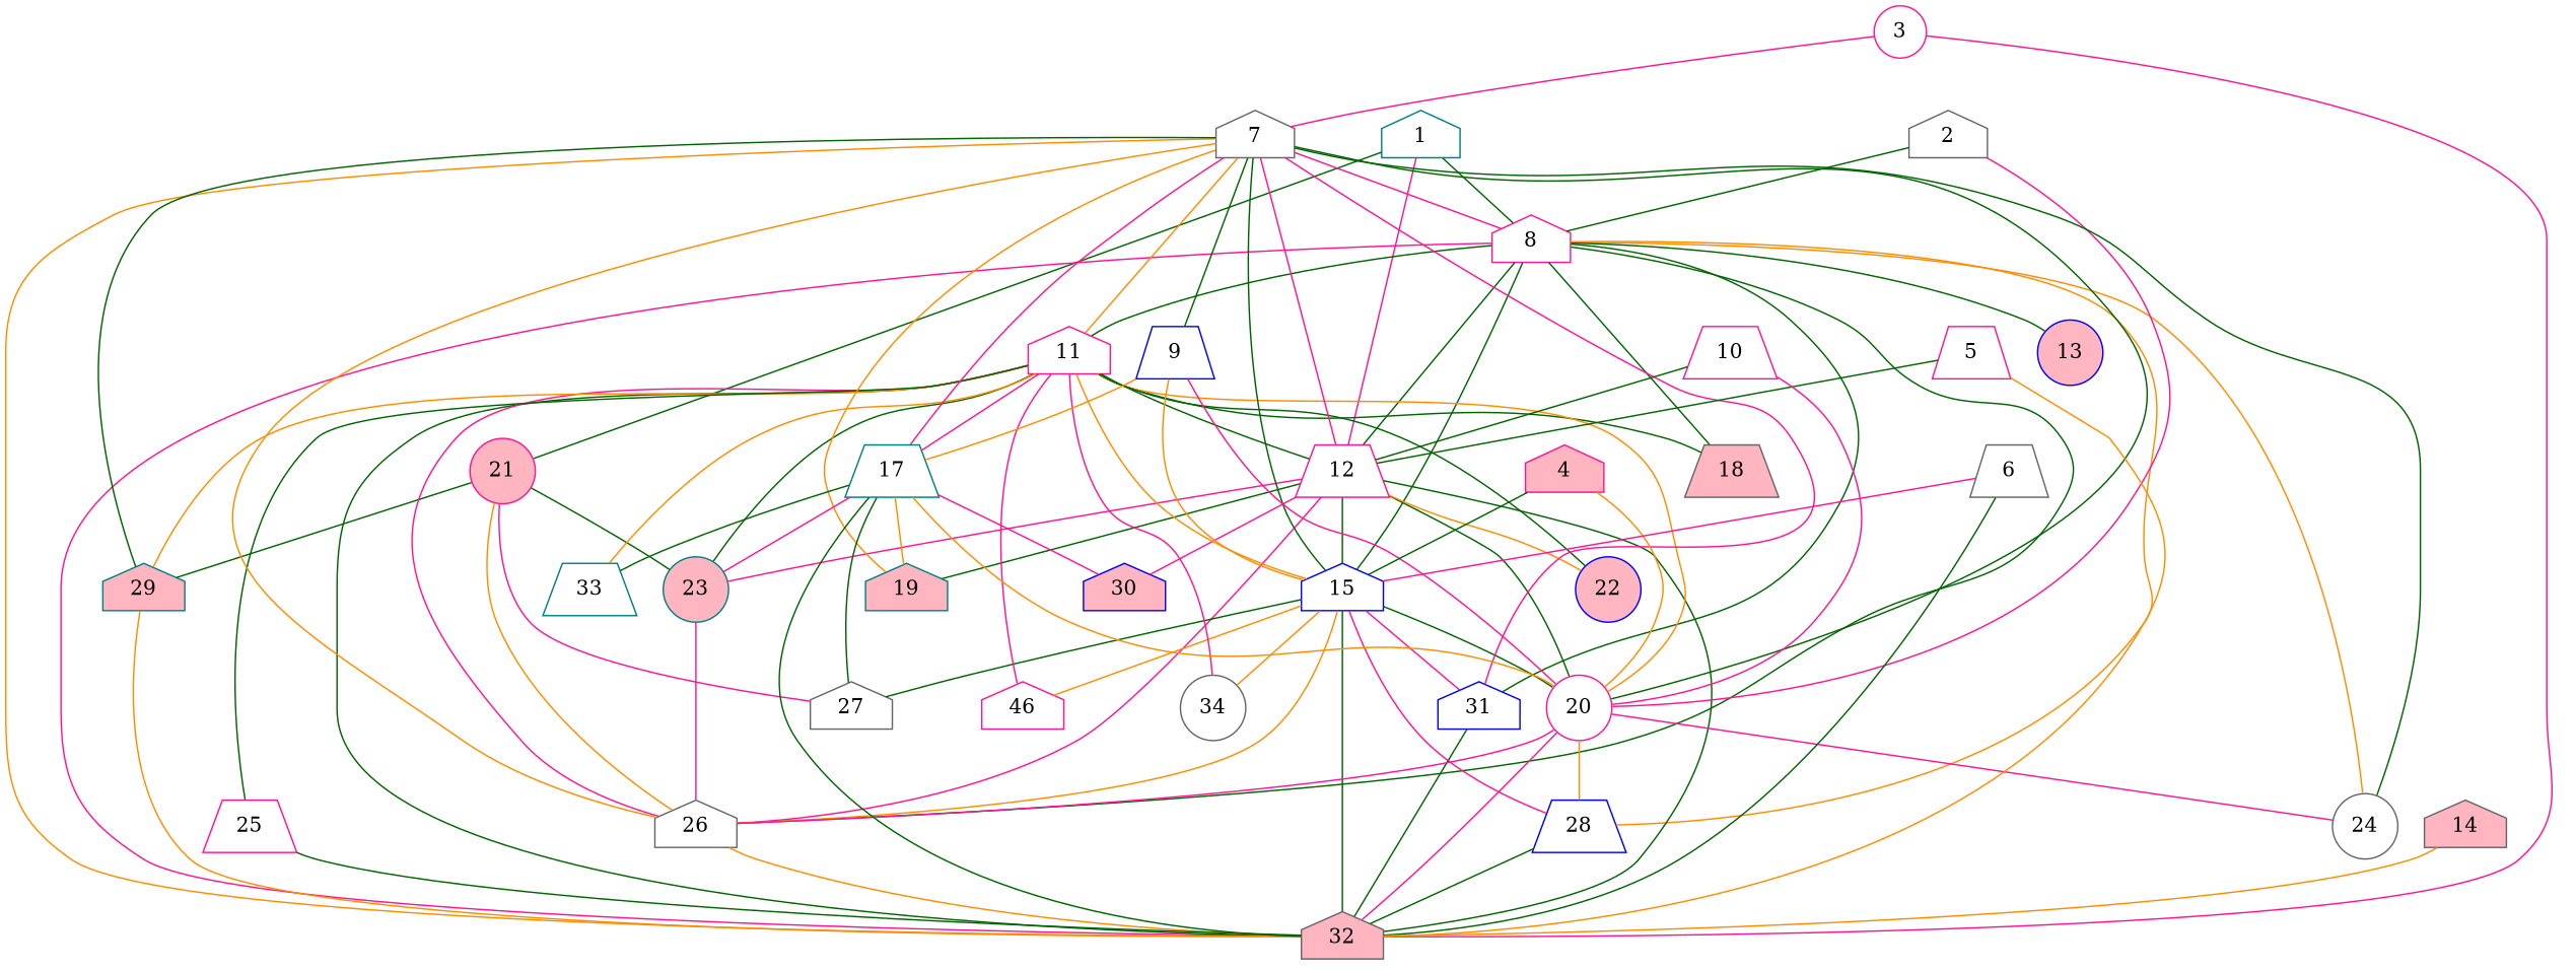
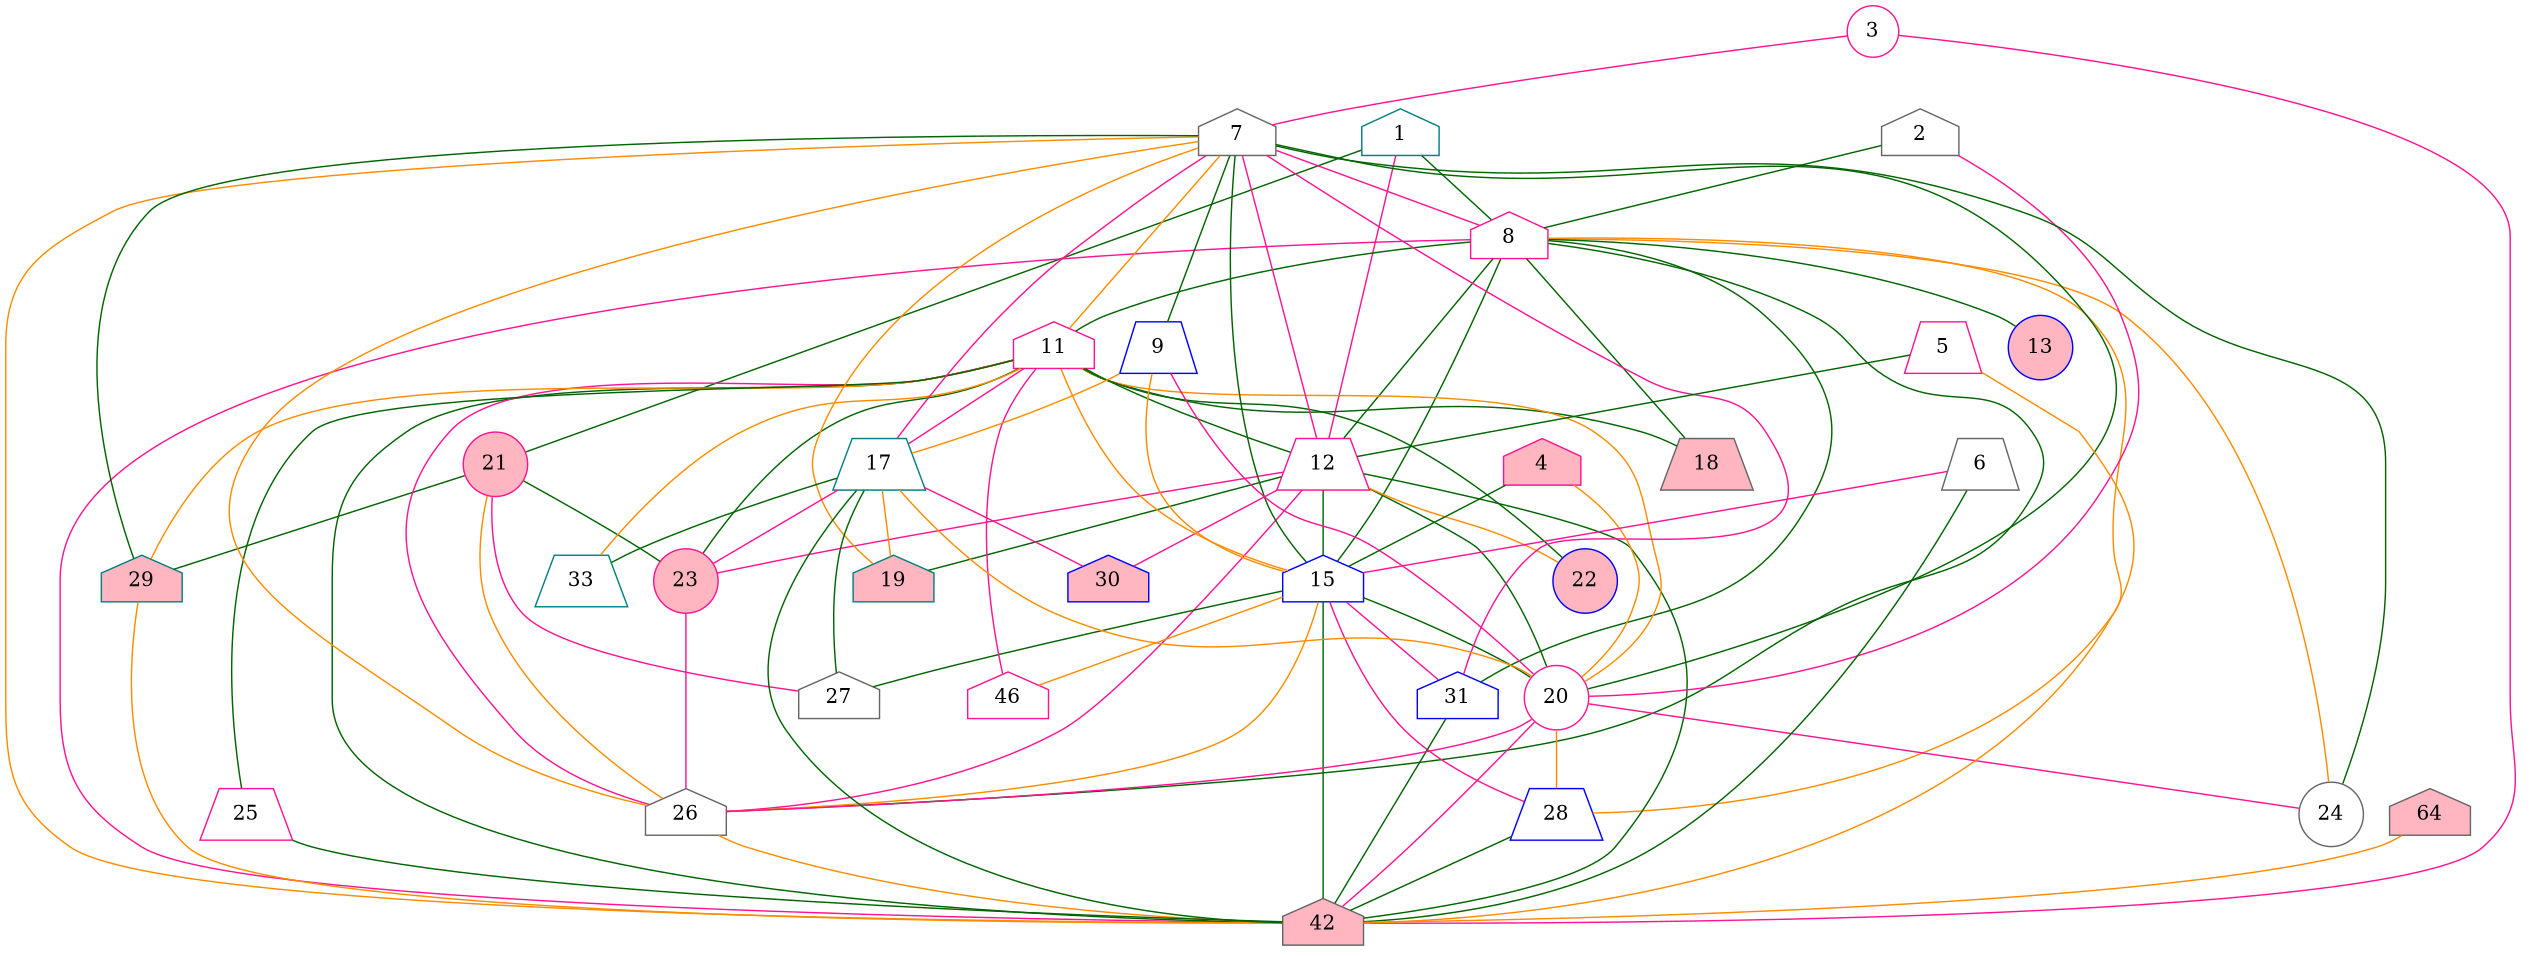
  graph {
    node [color=deeppink fillcolor=white shape=house style=filled]
    edge [color=darkgreen weight=1.0]
    1 [color=teal]
    8
    12 [shape=trapezium]
    21 [fillcolor=lightpink shape=circle]
-   32 [color=gray40 fillcolor=lightpink]
+   32 [color=gray40 fillcolor=lightpink label=42]
    15 [color=blue]
    11
    24 [color=gray40 shape=circle]
    26 [color=gray40]
    31 [color=blue]
    13 [color=blue fillcolor=lightpink shape=circle]
    18 [color=gray40 fillcolor=lightpink shape=trapezium]
    28 [color=blue shape=trapezium]
    20 [shape=circle]
    19 [color=teal fillcolor=lightpink]
    22 [color=blue fillcolor=lightpink shape=circle]
-   23 [color=teal fillcolor=lightpink shape=circle]
+   23 [fillcolor=lightpink shape=circle]
    30 [color=blue fillcolor=lightpink]
    29 [color=teal fillcolor=lightpink]
    27 [color=gray40]
    2 [color=gray40]
    3 [shape=circle]
    7 [color=gray40]
    9 [color=blue shape=trapezium]
    17 [color=teal shape=trapezium]
    4 [fillcolor=lightpink]
    n27 [label=46]
-   34 [color=gray40 shape=circle]
    5 [shape=trapezium]
    6 [color=gray40 shape=trapezium]
    25 [shape=trapezium]
    33 [color=teal shape=trapezium]
-   14 [color=gray40 fillcolor=lightpink]
-   10 [shape=trapezium]
+   14 [color=gray40 fillcolor=lightpink label=64]
    1 -- 8
    1 -- 12 [color=deeppink]
    1 -- 21
    8 -- 12
    8 -- 32 [color=deeppink]
    8 -- 15 [weight=3.0]
    8 -- 11 [weight=2.0]
    8 -- 24 [color=darkorange]
    8 -- 26
    8 -- 31
    8 -- 13
    8 -- 18
    8 -- 28 [color=darkorange weight=2.0]
    12 -- 32
    12 -- 15 [weight=3.0]
    12 -- 26 [color=deeppink weight=2.0]
    12 -- 20
    12 -- 19
    12 -- 22 [color=darkorange]
    12 -- 23 [color=deeppink]
    12 -- 30 [color=deeppink]
    21 -- 26 [color=darkorange]
    21 -- 23
    21 -- 29
    21 -- 27 [color=deeppink]
    15 -- 32 [weight=2.0]
    15 -- 26 [color=darkorange weight=2.0]
    15 -- 31 [color=deeppink]
    15 -- 28 [color=deeppink]
    15 -- 20 [weight=3.0]
    15 -- 27
    15 -- n27 [color=darkorange]
-   15 -- 34 [color=darkorange]
    11 -- 12 [weight=2.0]
    11 -- 32 [weight=2.0]
    11 -- 15 [color=darkorange weight=4.0]
    11 -- 26 [color=deeppink weight=2.0]
    11 -- 18
    11 -- 20 [color=darkorange weight=2.0]
    11 -- 22
    11 -- 23 [weight=2.0]
    11 -- 29 [color=darkorange]
    11 -- 17 [color=deeppink weight=2.0]
    11 -- n27 [color=deeppink]
-   11 -- 34 [color=deeppink]
    11 -- 25
    11 -- 33 [color=darkorange]
    26 -- 32 [color=darkorange]
    31 -- 32
    28 -- 32
    20 -- 32 [color=deeppink weight=2.0]
    20 -- 24 [color=deeppink]
    20 -- 26 [color=deeppink]
    20 -- 28 [color=darkorange]
    23 -- 26 [color=deeppink]
    29 -- 32 [color=darkorange weight=2.0]
    2 -- 8
    2 -- 20 [color=deeppink]
    3 -- 32 [color=deeppink]
    3 -- 7 [color=deeppink]
    7 -- 8 [color=deeppink]
    7 -- 12 [color=deeppink]
    7 -- 32 [color=darkorange]
    7 -- 15 [weight=4.0]
    7 -- 11 [color=darkorange weight=2.0]
    7 -- 24
    7 -- 26 [color=darkorange]
    7 -- 31 [color=deeppink]
    7 -- 20
    7 -- 19 [color=darkorange]
    7 -- 29
    7 -- 9
    7 -- 17 [color=deeppink]
    9 -- 15 [color=darkorange weight=2.0]
    9 -- 20 [color=deeppink weight=2.0]
    9 -- 17 [color=darkorange]
    17 -- 32
    17 -- 20 [color=darkorange]
    17 -- 19 [color=darkorange weight=2.0]
    17 -- 23 [color=deeppink]
    17 -- 30 [color=deeppink]
    17 -- 27
    17 -- 33
    4 -- 15
    4 -- 20 [color=darkorange]
    5 -- 12
    5 -- 32 [color=darkorange]
    6 -- 32
    6 -- 15 [color=deeppink]
    25 -- 32
    14 -- 32 [color=darkorange]
-   10 -- 12
-   10 -- 20 [color=deeppink]
  }
